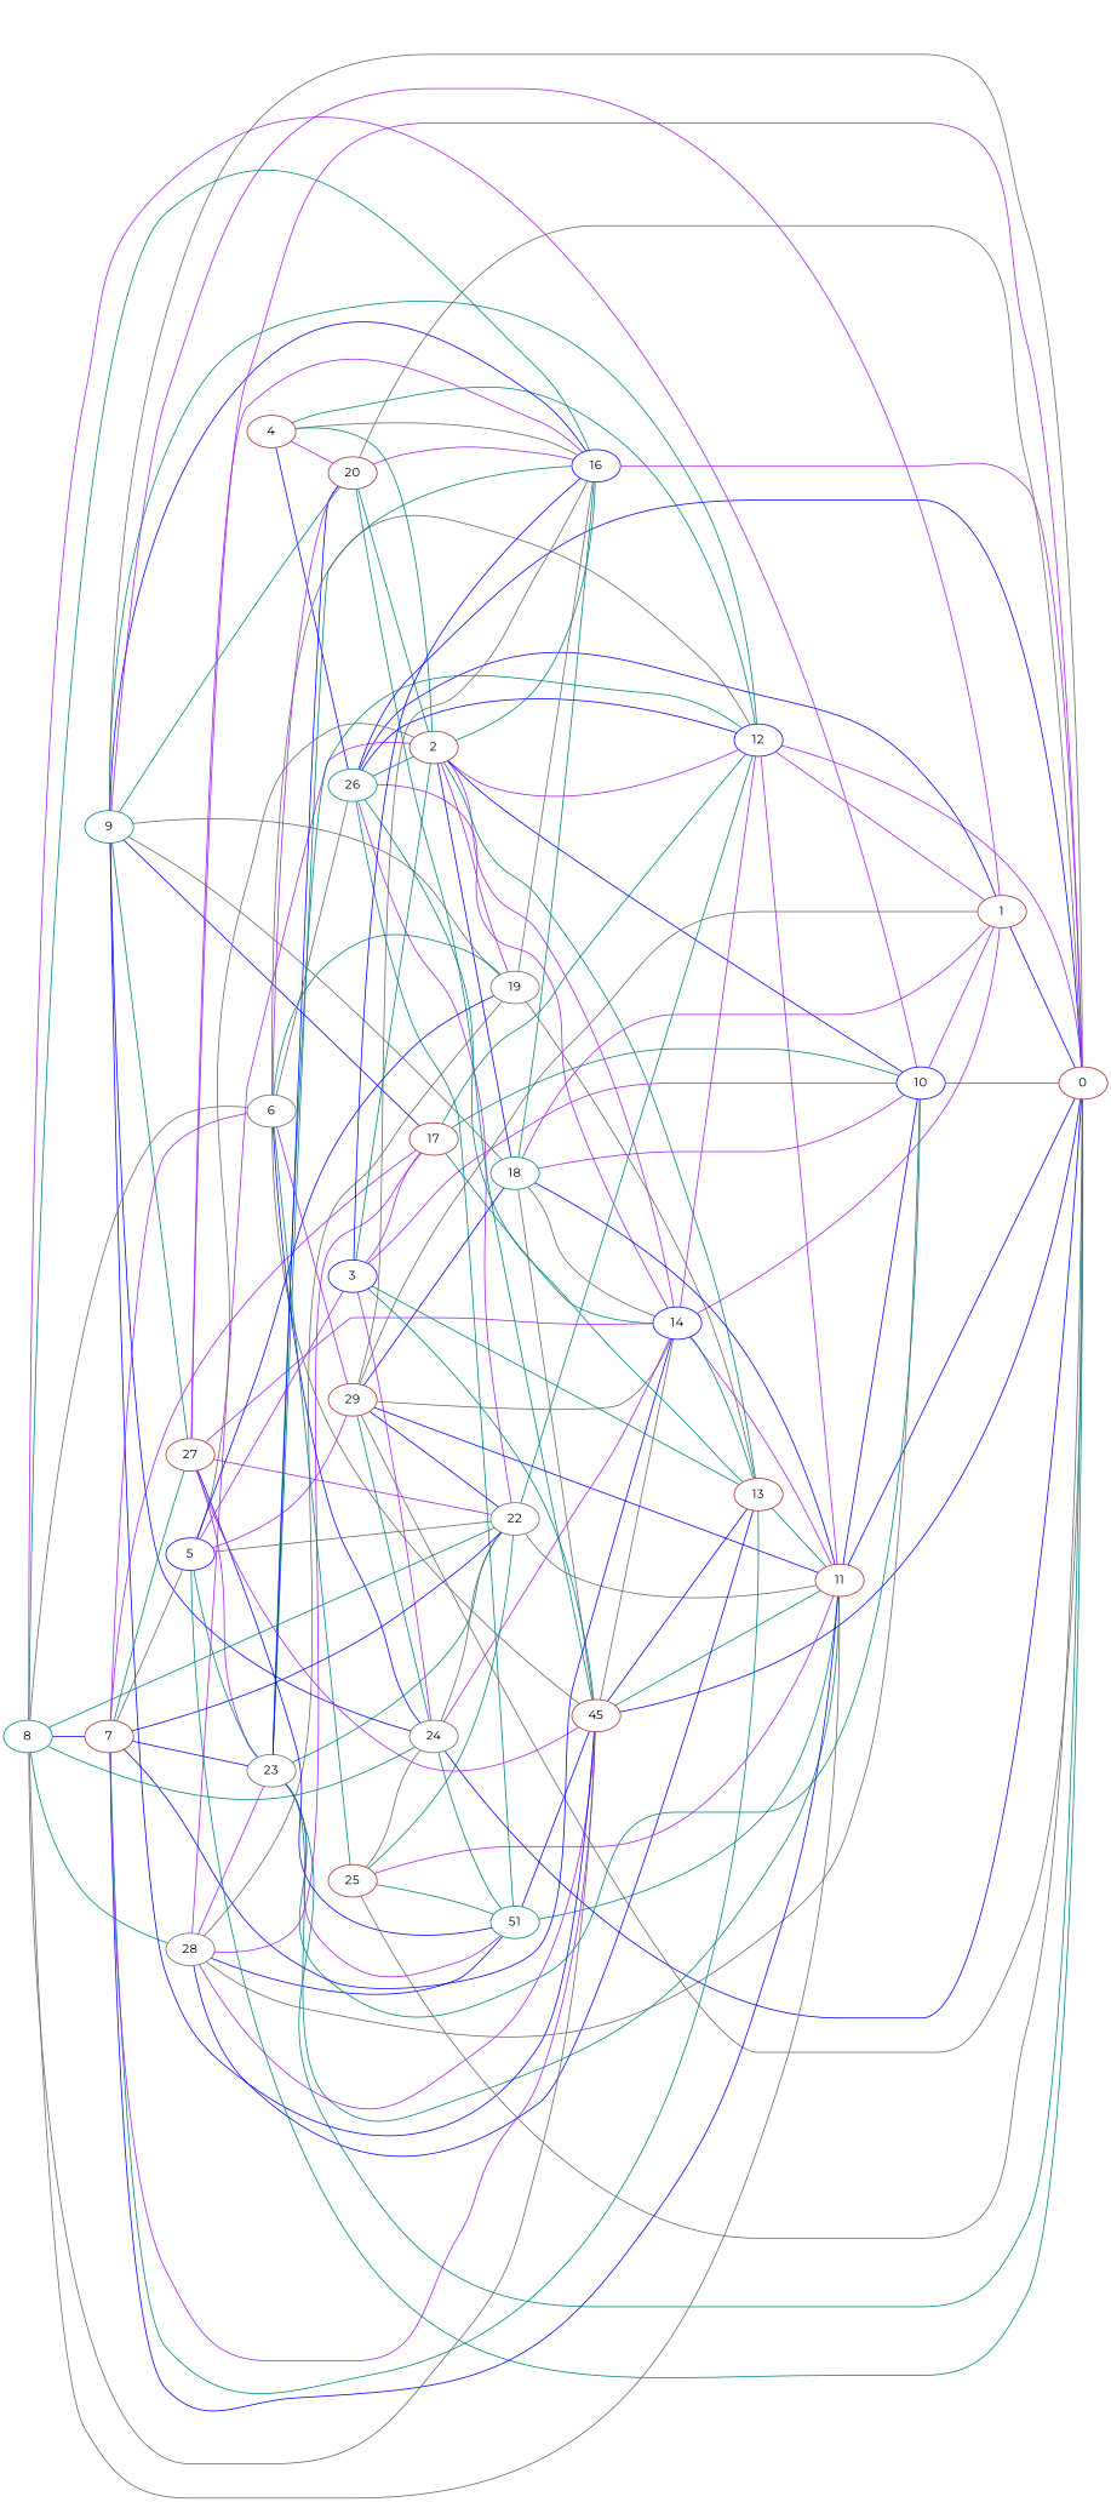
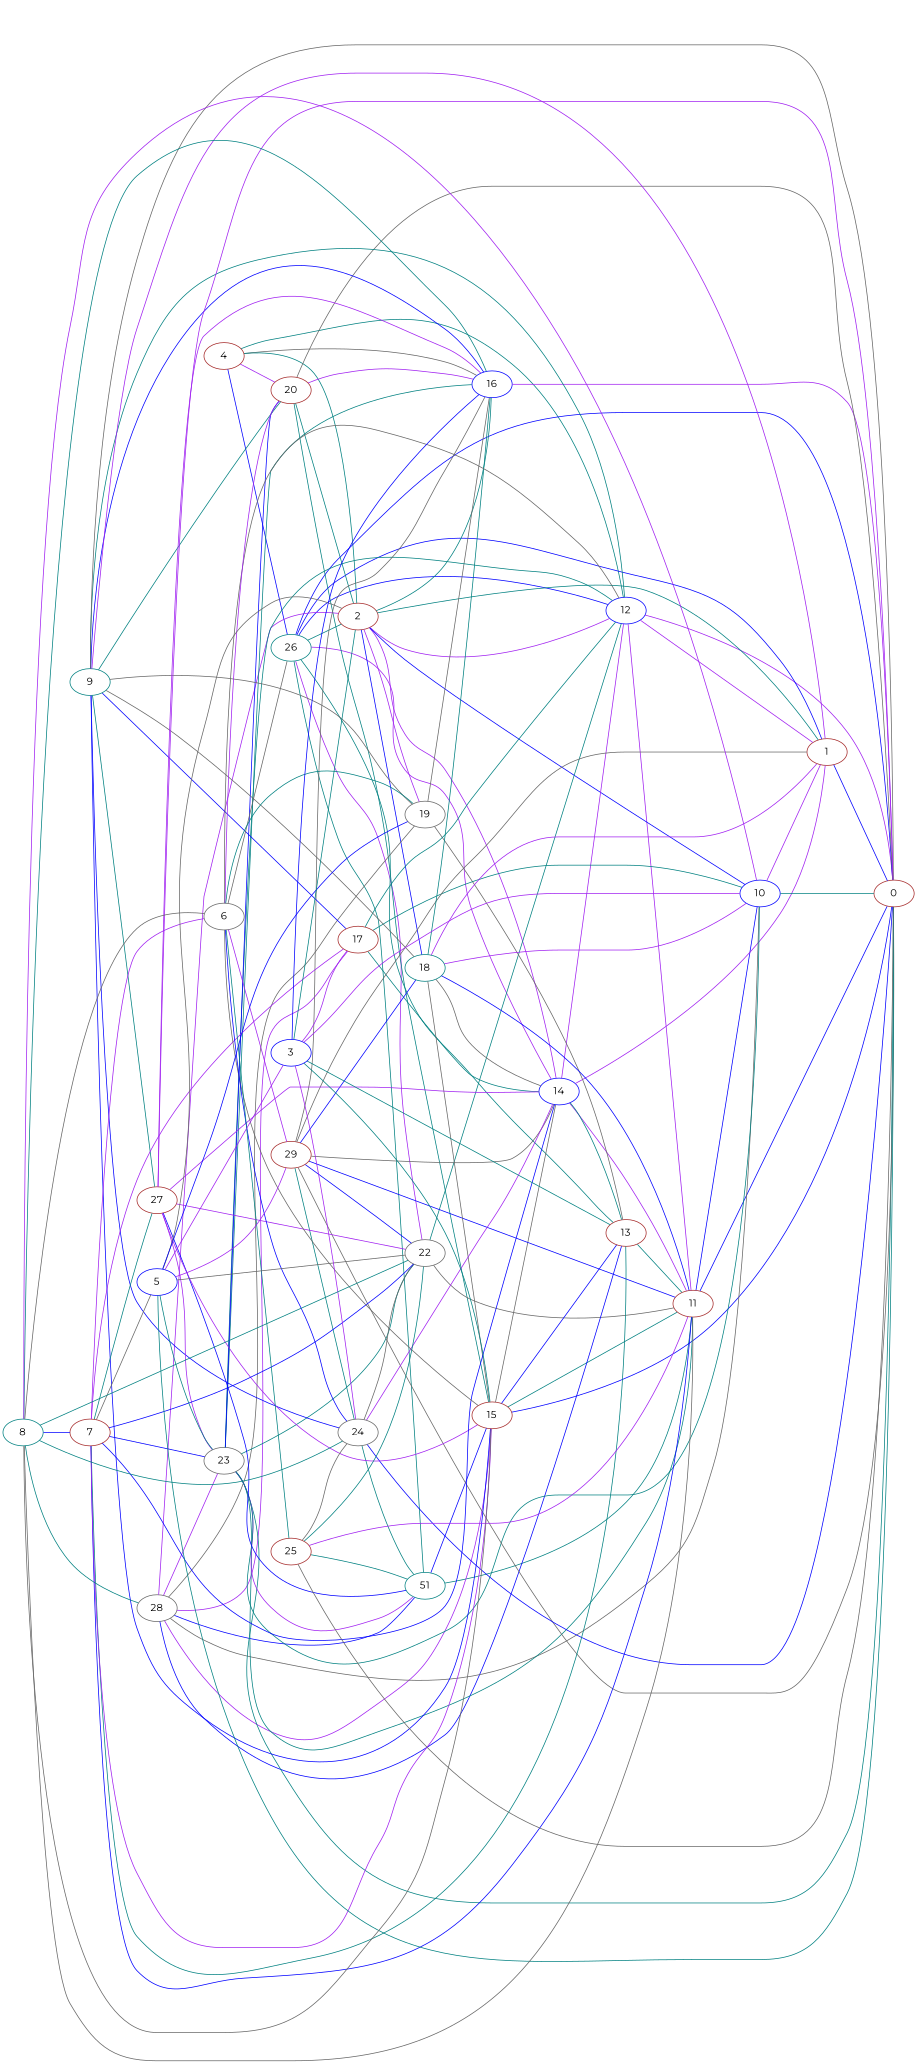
  digraph {
    fontname=Montserrat
    rankdir=LR
    node [color=brown fontname=Montserrat]
    edge [color=teal dir=none fontname=Montserrat]
    4
    12 [color=blue]
    26 [color=teal]
    16 [color=blue]
    20
    2
    0
    11
    1
    n10 [color=teal label=51]
    22 [color=gray40]
    14 [color=blue]
    13
-   15 [label=45]
+   15
    28 [color=gray40]
    19 [color=gray40]
    10 [color=blue]
    17
    23 [color=gray40]
    29
    18 [color=teal]
    24 [color=gray40]
    9 [color=teal]
    27
    7
    6 [color=gray40]
    5 [color=blue]
    25
    3 [color=blue]
    8 [color=teal]
    subgraph sub_1 {
      4
      12
      26
      16
      20
      2
      0
      11
      1
      n10
      22
      14
      13
      15
      28
      19
      10
      17
      23
      29
      18
      24
      9
      27
      7
      6
      5
      25
      3
      8
    }
    4 -> 12
    4 -> 26 [color=blue]
    4 -> 16 [color=gray40]
    4 -> 20 [color=purple]
    4 -> 2
    12 -> 0 [color=purple]
    12 -> 11 [color=purple]
    12 -> 1 [color=purple]
    26 -> 12 [color=blue]
    26 -> 2
    26 -> 0 [color=blue]
    26 -> 1 [color=blue]
    26 -> n10
    26 -> 22 [color=purple]
    26 -> 14 [color=purple]
    26 -> 13
    16 -> 0 [color=purple]
    20 -> 16 [color=purple]
    20 -> 2
    20 -> 0 [color=gray40]
    20 -> 15
    2 -> 12 [color=purple]
    2 -> 16
-   2 -> 13
+   2 -> 1
    2 -> 14 [color=purple]
    2 -> 19 [color=purple]
    2 -> 10 [color=blue]
    2 -> 18 [color=blue]
    11 -> 0 [color=blue]
    11 -> 10 [color=blue]
    1 -> 0 [color=blue]
    n10 -> 11
    n10 -> 15 [color=blue]
    22 -> 12
    22 -> 11 [color=gray40]
    14 -> 12 [color=purple]
    14 -> 11 [color=purple]
    14 -> 1 [color=purple]
    14 -> 13
    13 -> 11
    15 -> 0 [color=blue]
    15 -> 11
    15 -> 14 [color=gray40]
    15 -> 13 [color=blue]
    28 -> 2 [color=purple]
    28 -> n10 [color=blue]
    28 -> 13 [color=blue]
    28 -> 15 [color=purple]
    28 -> 19 [color=gray40]
    28 -> 10 [color=gray40]
    28 -> 17 [color=purple]
    28 -> 23 [color=purple]
    19 -> 16 [color=gray40]
    19 -> 13 [color=gray40]
    10 -> 0
    10 -> 1 [color=purple]
    17 -> 12
    17 -> 14
    17 -> 10
    23 -> 12
    23 -> 16
    23 -> 20 [color=blue]
    23 -> 0
    23 -> 11
    23 -> n10 [color=purple]
    23 -> 22
    23 -> 10
    29 -> 16 [color=gray40]
    29 -> 0 [color=gray40]
    29 -> 11 [color=blue]
    29 -> 1 [color=gray40]
    29 -> 22 [color=blue]
    29 -> 14 [color=gray40]
    29 -> 18 [color=blue]
    29 -> 24
    18 -> 16
    18 -> 11 [color=blue]
    18 -> 1 [color=purple]
    18 -> 14 [color=gray40]
    18 -> 15 [color=gray40]
    18 -> 10 [color=purple]
    24 -> 0 [color=blue]
    24 -> n10
    24 -> 22 [color=gray40]
    24 -> 14 [color=purple]
    9 -> 12
    9 -> 16 [color=blue]
    9 -> 20
    9 -> 0 [color=gray40]
    9 -> 1 [color=purple]
    9 -> 15 [color=blue]
    9 -> 19 [color=gray40]
    9 -> 17 [color=blue]
    9 -> 18 [color=gray40]
    9 -> 24 [color=blue]
    9 -> 27
    27 -> 16 [color=purple]
    27 -> 0 [color=purple]
    27 -> n10 [color=blue]
    27 -> 22 [color=purple]
    27 -> 14 [color=purple]
    27 -> 15 [color=purple]
    27 -> 23 [color=purple]
    7 -> 11 [color=blue]
    7 -> 22 [color=blue]
    7 -> 14 [color=blue]
    7 -> 13
    7 -> 15 [color=purple]
    7 -> 17 [color=purple]
    7 -> 23 [color=blue]
    7 -> 27
    7 -> 6 [color=purple]
    7 -> 5 [color=gray40]
    6 -> 12 [color=gray40]
    6 -> 26 [color=gray40]
    6 -> 20 [color=purple]
    6 -> 15 [color=gray40]
    6 -> 19
    6 -> 29 [color=purple]
    6 -> 24 [color=blue]
    6 -> 25
    5 -> 2 [color=gray40]
    5 -> 0
    5 -> 22 [color=gray40]
    5 -> 19 [color=blue]
    5 -> 23
    5 -> 29 [color=purple]
    5 -> 3 [color=purple]
    25 -> 0 [color=gray40]
    25 -> 11 [color=purple]
    25 -> n10
    25 -> 22
    25 -> 24 [color=gray40]
    3 -> 16 [color=blue]
    3 -> 2
    3 -> 13
    3 -> 15
    3 -> 10 [color=purple]
    3 -> 17 [color=purple]
    3 -> 24 [color=purple]
    8 -> 16
    8 -> 11 [color=gray40]
    8 -> 22
    8 -> 15 [color=gray40]
    8 -> 28
    8 -> 10 [color=purple]
    8 -> 24
    8 -> 7 [color=blue]
    8 -> 6 [color=gray40]
  }
